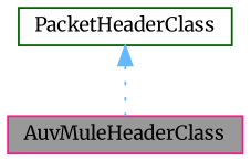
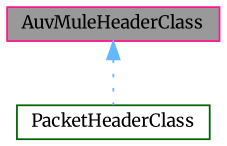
  digraph {
    fontname=Merriweather
    node [fontname=Merriweather fontsize=10 shape=box style=filled]
    n1 [color=deeppink fillcolor=grey60 fontcolor=black height=0.2 label=AuvMuleHeaderClass width=0.4]
    n2 [color=darkgreen fillcolor=white height=0.2 label=PacketHeaderClass width=0.4]
-   n2 -> n1 [color=steelblue1 dir=back fontname=Merriweather fontsize=10 labelfontname=Helvetica labelfontsize=10 style=dotted]
+   n1 -> n2 [color=steelblue1 dir=back fontname=Merriweather fontsize=10 labelfontname=Helvetica labelfontsize=10 style=dotted]
  }
